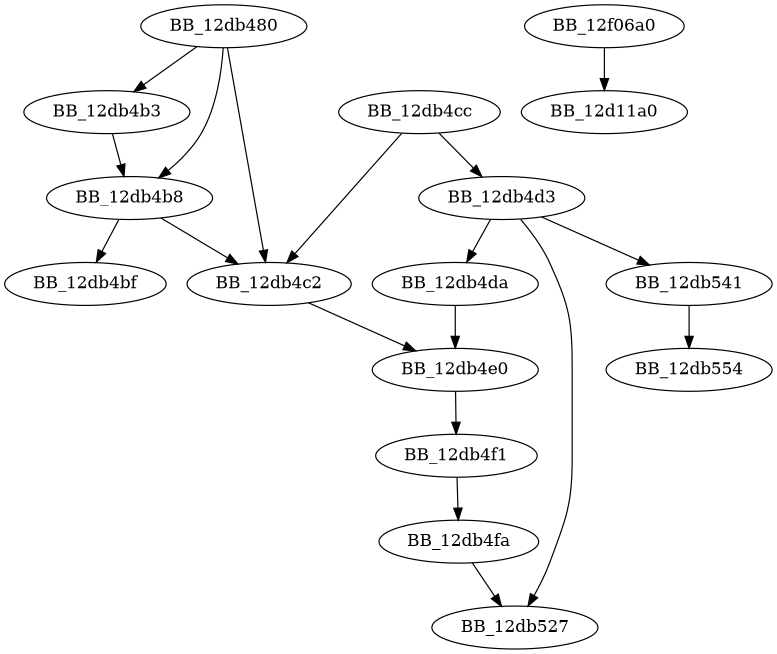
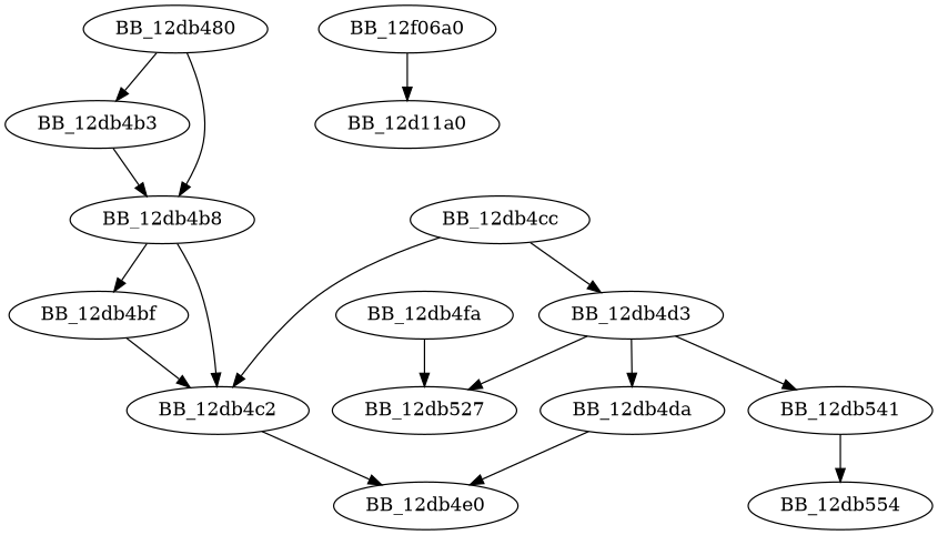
  digraph {
    BB_12db480
    BB_12db4b3
    BB_12db4b8
    BB_12db4bf
    BB_12db4c2
    BB_12db4e0
    BB_12db4cc
    BB_12db4d3
-   BB_12db4f1
    BB_12db527
    BB_12db4da
    BB_12db541
    BB_12db4fa
    BB_12db554
    BB_12f06a0
    BB_12d11a0
    BB_12db480 -> BB_12db4b3
    BB_12db480 -> BB_12db4b8
    BB_12db4b3 -> BB_12db4b8
    BB_12db4b8 -> BB_12db4bf
    BB_12db4b8 -> BB_12db4c2
-   BB_12db480 -> BB_12db4c2
+   BB_12db4bf -> BB_12db4c2
    BB_12db4c2 -> BB_12db4e0
-   BB_12db4e0 -> BB_12db4f1
    BB_12db4cc -> BB_12db4c2
    BB_12db4cc -> BB_12db4d3
    BB_12db4d3 -> BB_12db527
    BB_12db4d3 -> BB_12db4da
    BB_12db4d3 -> BB_12db541
-   BB_12db4f1 -> BB_12db4fa
    BB_12db4da -> BB_12db4e0
    BB_12db541 -> BB_12db554
    BB_12db4fa -> BB_12db527
    BB_12f06a0 -> BB_12d11a0
  }
